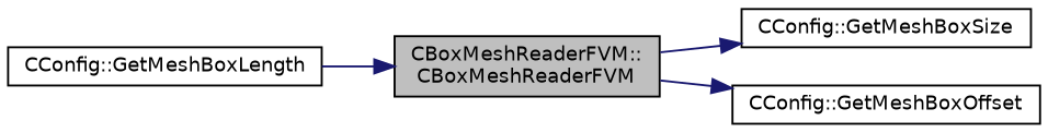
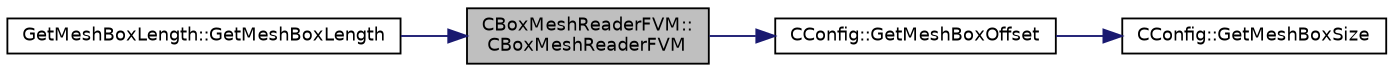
  digraph {
    rankdir=LR
    node [color=black fillcolor=white fontname=Helvetica fontsize=10 shape=record style=filled]
    edge [color=midnightblue fontname=Helvetica fontsize=10 labelfontname=Helvetica labelfontsize=10 style=solid]
    n1 [fillcolor=grey75 fontcolor=black height=0.2 label="CBoxMeshReaderFVM::\lCBoxMeshReaderFVM" width=0.4]
    n2 [height=0.2 label="CConfig::GetMeshBoxSize" width=0.4]
    n3 [height=0.2 label="CConfig::GetMeshBoxOffset" width=0.4]
-   n4 [height=0.2 label="CConfig::GetMeshBoxLength" width=0.4]
-   n1 -> n2
+   n4 [height=0.2 label="GetMeshBoxLength::GetMeshBoxLength" width=0.4]
+   n3 -> n2
    n1 -> n3
    n4 -> n1
  }
